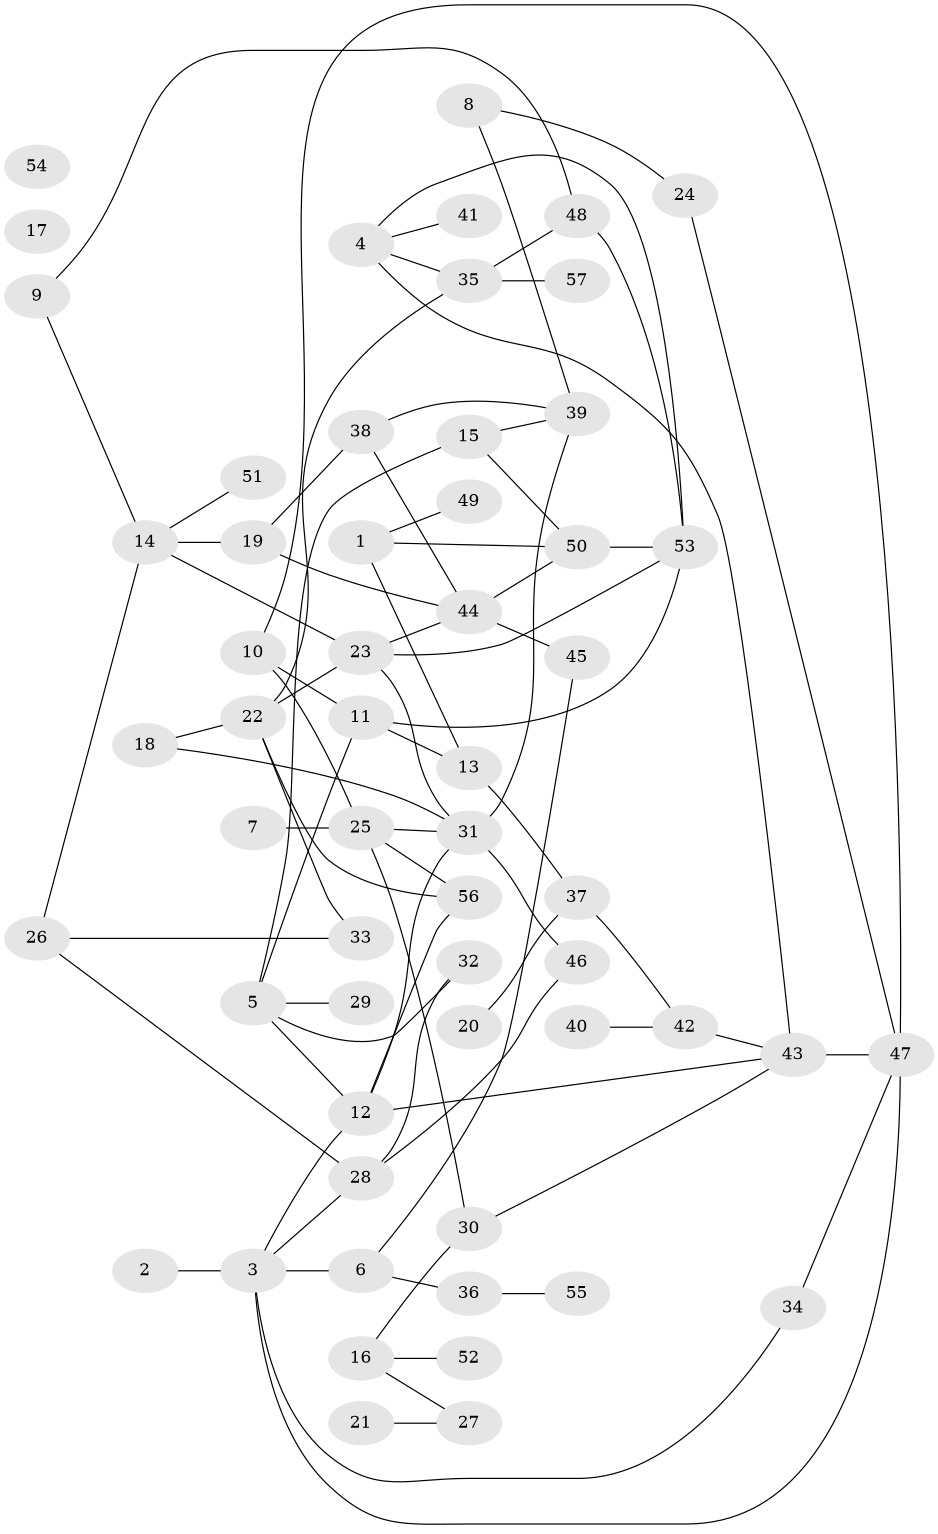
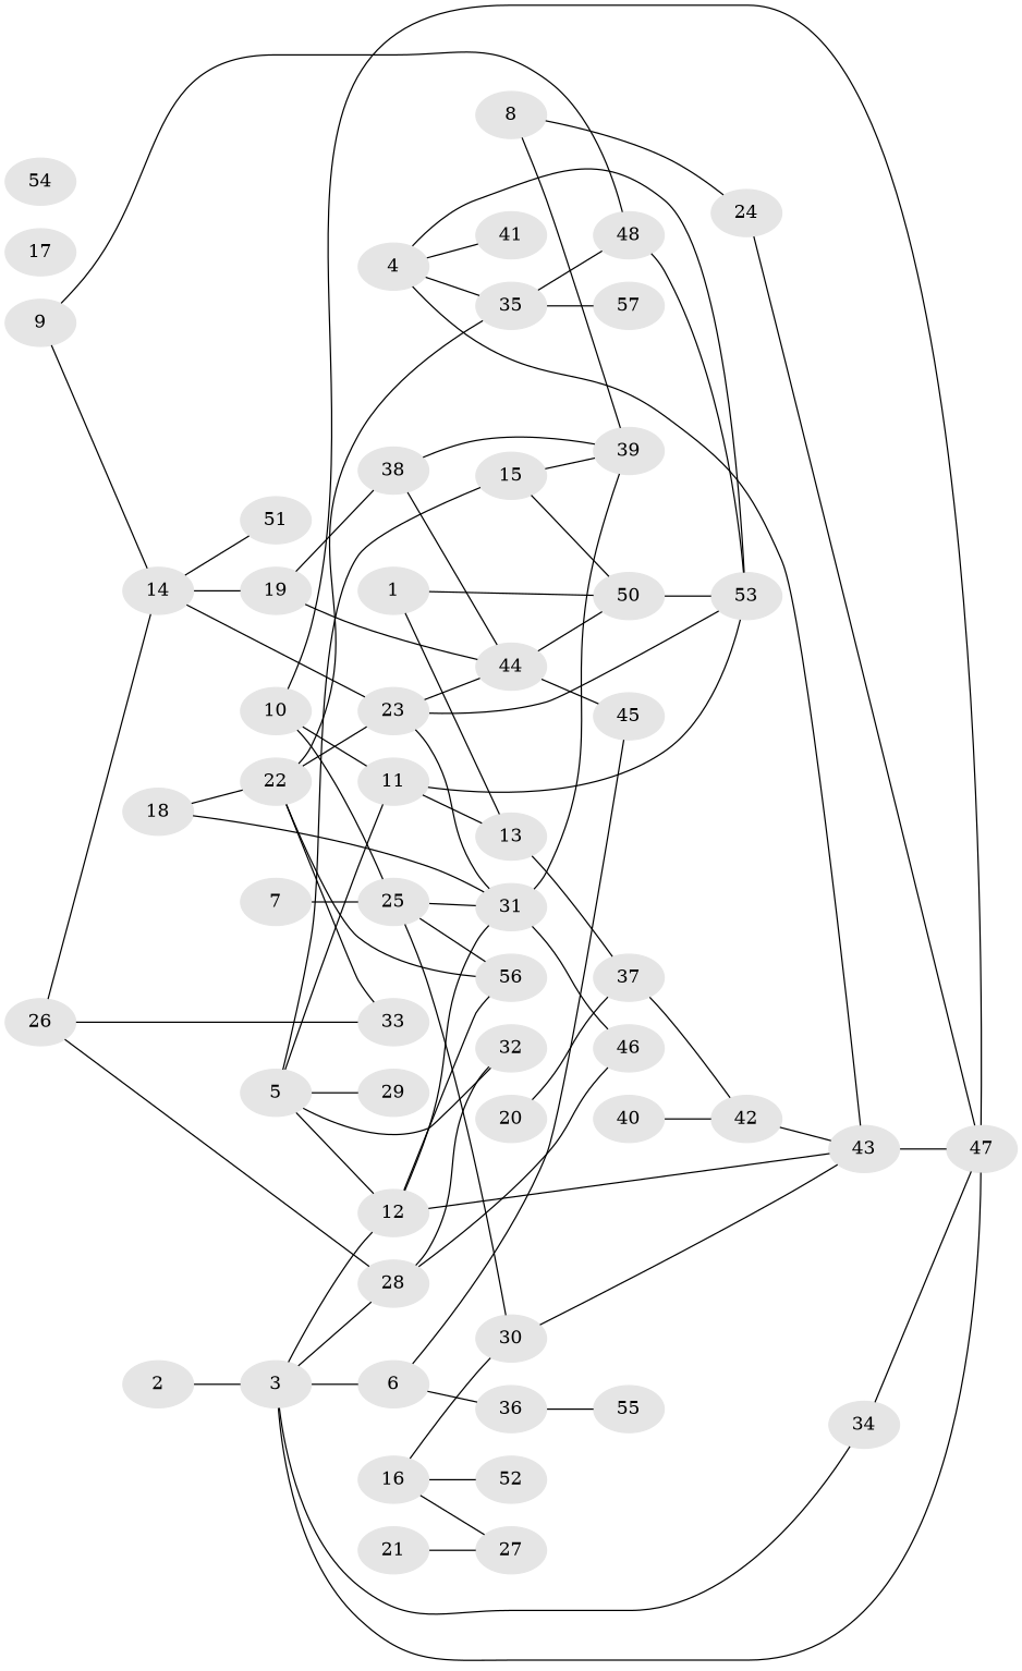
  graph {
    rankdir=LR
    node [color=gray90 style=filled]
    1
    13
-   49
    50
    37
    53
    2
    3
    6
    12
    28
    34
    47
    36
    45
    43
    31
    56
    32
    46
    4
    35
    41
    48
    57
    5
    11
    15
    29
    39
    55
    7
    25
    14
    19
    23
    51
    30
    8
    24
    9
    10
    42
    38
    44
    16
    27
    52
    17
    18
    22
    33
    20
    21
    26
    40
    54
    1 -- 13
-   1 -- 49
    1 -- 50
    13 -- 37
    50 -- 53
    37 -- 42
    2 -- 3
    3 -- 6
    3 -- 12
    3 -- 28
    3 -- 34
    3 -- 47
    6 -- 36
    6 -- 45
    12 -- 43
    12 -- 31
    12 -- 56
    28 -- 32
    28 -- 46
    34 -- 47
    36 -- 55
    43 -- 47
    31 -- 46
    31 -- 39
    4 -- 53
    4 -- 43
    4 -- 35
    4 -- 41
    35 -- 48
    35 -- 57
    48 -- 53
    5 -- 12
    5 -- 32
    5 -- 11
    5 -- 15
    5 -- 29
    11 -- 13
    11 -- 53
    15 -- 50
    15 -- 39
    7 -- 25
    25 -- 31
    25 -- 56
    25 -- 30
    14 -- 19
    14 -- 23
    14 -- 51
    19 -- 38
    19 -- 44
    23 -- 53
    23 -- 31
    23 -- 44
    30 -- 43
    8 -- 39
    8 -- 24
    24 -- 47
    9 -- 48
    9 -- 14
    10 -- 47
    10 -- 11
    10 -- 25
    42 -- 43
    38 -- 39
    38 -- 44
    44 -- 50
    44 -- 45
    16 -- 30
    16 -- 27
    16 -- 52
    18 -- 31
    18 -- 22
    22 -- 56
    22 -- 35
    22 -- 23
    22 -- 33
    20 -- 37
    21 -- 27
    26 -- 28
    26 -- 14
    26 -- 33
    40 -- 42
  }
